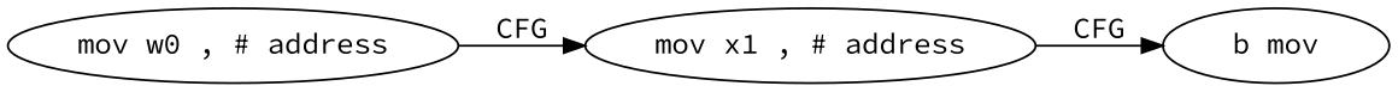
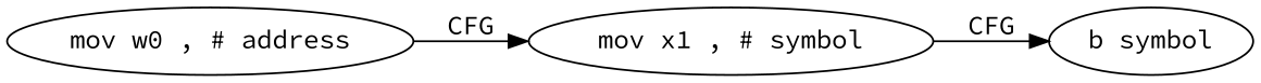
  digraph {
    fontname="Source Code Pro"
    rankdir=LR
    node [fontname="Source Code Pro"]
    edge [fontname="Source Code Pro"]
    n1 [label="mov w0 , # address"]
-   n2 [label="mov x1 , # address"]
-   n3 [label="b mov"]
+   n2 [label="mov x1 , # symbol"]
+   n3 [label="b symbol"]
    n1 -> n2 [label=CFG]
    n2 -> n3 [label=CFG]
  }
